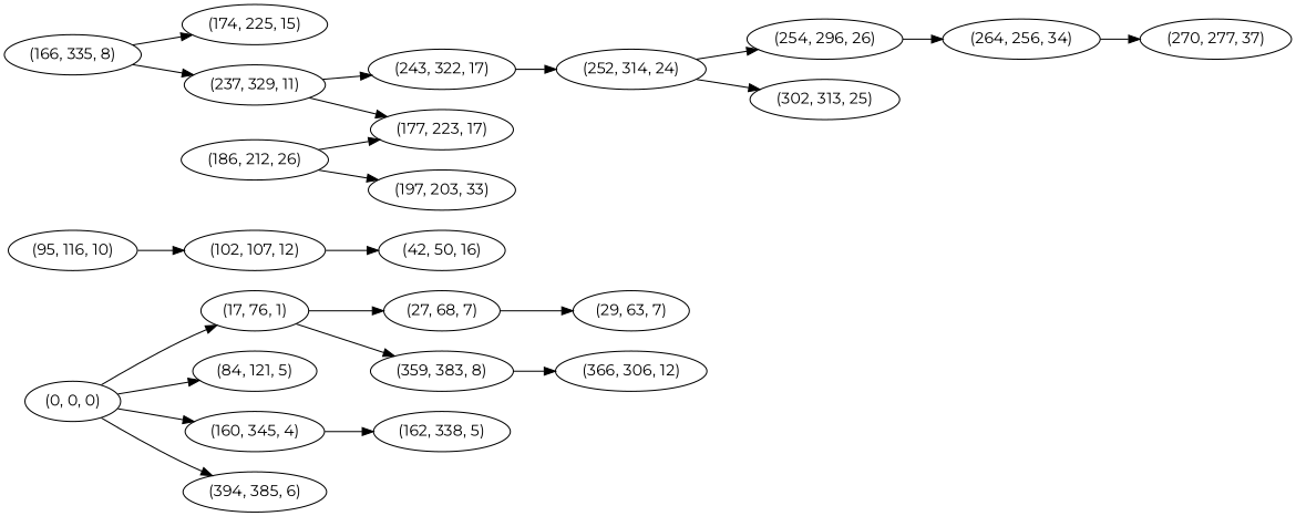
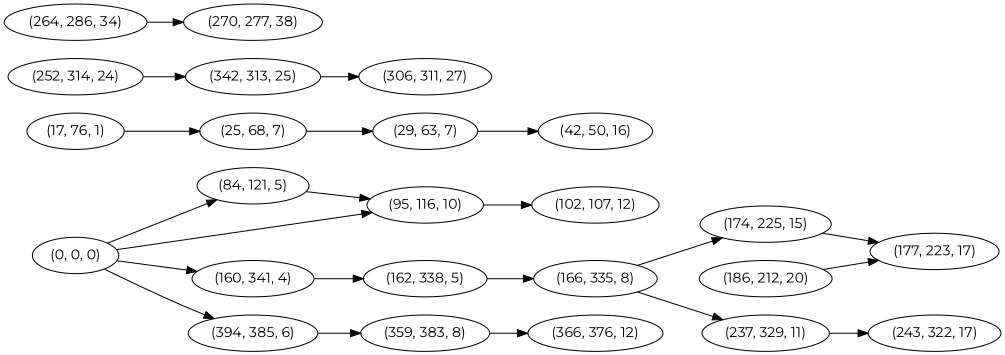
  digraph {
    fontname=Montserrat
    rankdir=LR
    node [fontname=Montserrat]
    edge [fontname=Montserrat]
    "(0, 0, 0)"
    "(17, 76, 1)"
    "(84, 121, 5)"
-   "(160, 341, 4)" [label="(160, 345, 4)"]
+   "(160, 341, 4)"
    n5 [label="(394, 385, 6)"]
-   "(25, 68, 7)" [label="(27, 68, 7)"]
+   "(25, 68, 7)"
    "(95, 116, 10)"
    "(162, 338, 5)"
    "(359, 383, 8)"
    n10 [label="(29, 63, 7)"]
    "(42, 50, 16)"
    "(102, 107, 12)"
    "(166, 335, 8)"
    "(174, 225, 15)"
    "(237, 329, 11)"
    "(177, 223, 17)"
    "(243, 322, 17)"
-   "(186, 212, 26)"
-   "(197, 203, 33)"
+   "(186, 212, 26)" [label="(186, 212, 20)"]
    "(252, 314, 24)"
-   "(254, 296, 26)"
-   "(302, 313, 25)"
-   "(264, 286, 34)" [label="(264, 256, 34)"]
-   "(270, 277, 37)"
-   "(366, 376, 12)" [label="(366, 306, 12)"]
-   "(0, 0, 0)" -> "(17, 76, 1)"
+   "(302, 313, 25)" [label="(342, 313, 25)"]
+   "(264, 286, 34)"
+   "(306, 311, 27)"
+   "(270, 277, 37)" [label="(270, 277, 38)"]
+   "(366, 376, 12)"
+   "(0, 0, 0)" -> "(95, 116, 10)"
    "(0, 0, 0)" -> "(84, 121, 5)"
    "(0, 0, 0)" -> "(160, 341, 4)"
    "(0, 0, 0)" -> n5
    "(17, 76, 1)" -> "(25, 68, 7)"
+   "(84, 121, 5)" -> "(95, 116, 10)"
    "(160, 341, 4)" -> "(162, 338, 5)"
-   "(17, 76, 1)" -> "(359, 383, 8)"
+   n5 -> "(359, 383, 8)"
    "(25, 68, 7)" -> n10
    "(95, 116, 10)" -> "(102, 107, 12)"
+   "(162, 338, 5)" -> "(166, 335, 8)"
    "(359, 383, 8)" -> "(366, 376, 12)"
-   "(102, 107, 12)" -> "(42, 50, 16)"
+   n10 -> "(42, 50, 16)"
    "(166, 335, 8)" -> "(174, 225, 15)"
    "(166, 335, 8)" -> "(237, 329, 11)"
-   "(237, 329, 11)" -> "(177, 223, 17)"
+   "(174, 225, 15)" -> "(177, 223, 17)"
    "(237, 329, 11)" -> "(243, 322, 17)"
-   "(243, 322, 17)" -> "(252, 314, 24)"
    "(186, 212, 26)" -> "(177, 223, 17)"
-   "(186, 212, 26)" -> "(197, 203, 33)"
-   "(252, 314, 24)" -> "(254, 296, 26)"
    "(252, 314, 24)" -> "(302, 313, 25)"
-   "(254, 296, 26)" -> "(264, 286, 34)"
+   "(302, 313, 25)" -> "(306, 311, 27)"
    "(264, 286, 34)" -> "(270, 277, 37)"
  }
